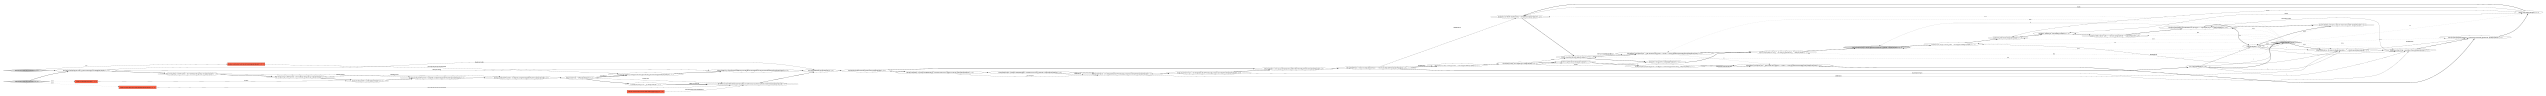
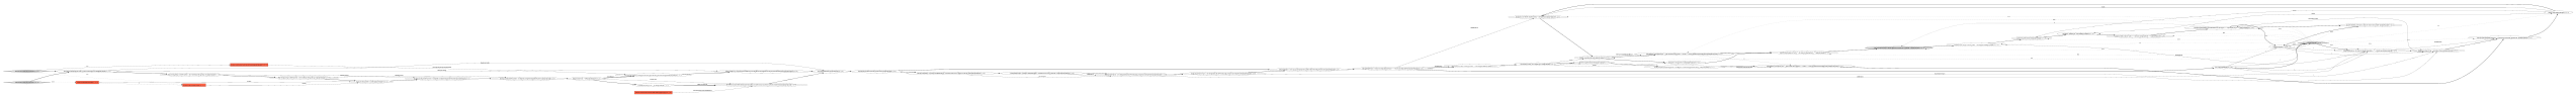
  digraph {
    fontname=Merriweather
    rankdir=LR
    node [fillcolor=white fontname=Merriweather shape=ellipse style=filled]
    edge [fontname=Merriweather style=bold]
    n1 [label="Map<String,String> tableProperties = new HashMap<String,String>(){}@@@13@@@['1', '1', '1']"]
    n2 [label="hiveSyncConfig.useJdbc = useJdbc@@@20@@@['1', '1', '1']"]
    n3 [label="hiveSyncConfig.tableProperties = ConfigUtils.configToString(tableProperties)@@@22@@@['1', '1', '1']"]
    n4 [label="hiveSyncConfig.serdeProperties = ConfigUtils.configToString(serdeProperties)@@@21@@@['1', '1', '1']"]
    n5 [label="String instantTime = \"100\"@@@23@@@['1', '1', '1']"]
    n6 [label="HiveTestUtil.createCOWTable(instantTime,5,useSchemaFromCommitMetadata)@@@24@@@['0', '0', '1']"]
    n7 [label="HiveSyncTool tool = new HiveSyncTool(hiveSyncConfig,HiveTestUtil.getHiveConf(),HiveTestUtil.fileSystem)@@@25@@@['0', '0', '1']"]
    n8 [label="tool.syncHoodieTable()@@@26@@@['1', '1', '1']"]
    n9 [label="hiveDriver.run(\"SHOW CREATE TABLE \" + dbTableName)@@@50@@@['1', '1', '0']"]
    n10 [label="hiveDriver.getResults(results)@@@51@@@['1', '1', '0']"]
    n11 [label="String ddl = String.join(\"\",results)@@@52@@@['1', '1', '0']"]
    n12 [label="SessionState.start(HiveTestUtil.getHiveConf())@@@27@@@['1', '1', '1']"]
    n13 [fillcolor=lightgray label="i < 2@@@39@@@['1', '1', '0']" shape=diamond]
    n14 [fillcolor=lightgray label="assertTrue(ddl.contains(\"'hoodie.datasource.query.type'='snapshot'\"))@@@41@@@['1', '1', '1']"]
    n15 [label="String expectQueryType = expectQueryTypes(i(@@@42@@@['1', '1', '0']"]
    n16 [label="results.clear()@@@36@@@['1', '1', '1']"]
    n17 [label="assertTrue(ddl.contains(\"'hoodie.datasource.query.type'='\" + expectQueryType + \"'\"))@@@54@@@['1', '1', '0']"]
    n18 [label="assertTrue(ddl.toLowerCase().contains(\"create external table\"))@@@55@@@['0', '1', '0']"]
    n19 [label="i++@@@40@@@['1', '1', '0']"]
    n20 [label="hiveDriver.getResults(results)@@@38@@@['1', '1', '1']"]
    n21 [label="assertTrue(ddl.contains(\"'path'='\" + hiveSyncConfig.basePath + \"'\"))@@@40@@@['1', '1', '1']"]
    n22 [label="assertTrue(results.get(results.size() - 1).startsWith(\"transient_lastDdlTime\"))@@@35@@@['1', '1', '1']"]
    n23 [label="String dbTableName = hiveSyncConfig.databaseName + \".\" + tableNames(i(@@@41@@@['1', '1', '0']"]
    n24 [label="hiveDriver.run(\"SHOW CREATE TABLE \" + dbTableName)@@@37@@@['1', '1', '1']"]
    n25 [label="assertEquals(\"EXTERNALTRUE\" + \"last_commit_time_sync101\" + \"tp_0p0\" + \"tp_1p1\",tblPropertiesWithoutDdlTime)@@@47@@@['1', '1', '0']"]
    n26 [label="assertTrue(ddl.contains(\"'path'='\" + hiveSyncConfig.basePath + \"'\"))@@@53@@@['1', '1', '0']"]
    n27 [label="String ddl = String.join(\"\",results)@@@39@@@['0', '0', '1']"]
    n28 [label="assertEquals(\"EXTERNALTRUE\" + \"last_commit_time_sync100\" + \"tp_0p0\" + \"tp_1p1\",tblPropertiesWithoutDdlTime)@@@34@@@['0', '0', '1']"]
    n29 [label="HiveSyncConfig hiveSyncConfig = HiveTestUtil.hiveSyncConfig@@@3@@@['1', '1', '1']"]
    n30 [label="Map<String,String> serdeProperties = new HashMap<String,String>(){}@@@4@@@['1', '1', '1']"]
    n31 [label="String dbTableName = hiveSyncConfig.databaseName + \".\" + hiveSyncConfig.tableName@@@29@@@['1', '1', '1']"]
    n32 [label="hiveDriver.run(\"SHOW TBLPROPERTIES \" + dbTableName)@@@30@@@['0', '0', '1']"]
    n33 [label="int i = 0@@@38@@@['1', '1', '0']"]
    n34 [label="List<String> results = new ArrayList<>()@@@31@@@['0', '0', '1']"]
    n35 [label="String deltaCommitTime = \"101\"@@@24@@@['1', '1', '0']"]
    n36 [label="HiveTestUtil.createMORTable(instantTime,deltaCommitTime,5,true,useSchemaFromCommitMetadata)@@@25@@@['1', '1', '0']"]
    n37 [label="hiveDriver.getResults(results)@@@32@@@['0', '0', '1']"]
    n38 [label="String tblPropertiesWithoutDdlTime = String.join(\"\",results.subList(0,results.size() - 1))@@@33@@@['0', '0', '1']"]
-   n39 [fillcolor=tomato label="boolean useSchemaFromCommitMetadata@@@2@@@['1', '0', '0']" shape=box]
    n40 [label="String(( tableNames = new String((((edu.fdu.CPPDG.tinypdg.pe.ExpressionInfo@163a5d2@@@30@@@['1', '1', '0']"]
    n41 [label="String(( expectQueryTypes = new String((((edu.fdu.CPPDG.tinypdg.pe.ExpressionInfo@163a5db@@@33@@@['1', '1', '0']"]
    n42 [label="Driver hiveDriver = new org.apache.hadoop.hive.ql.Driver(HiveTestUtil.getHiveConf())@@@28@@@['1', '1', '1']"]
    n43 [fillcolor=tomato label="boolean useSchemaFromCommitMetadata@@@2@@@['0', '1', '0']" shape=box]
    n44 [fillcolor=tomato label="boolean useJdbc@@@2@@@['1', '1', '0']" shape=box]
+   n45 [fillcolor=tomato label="boolean useJdbc@@@2@@@['0', '0', '1']" shape=box]
    n46 [fillcolor=tomato label="boolean useSchemaFromCommitMetadata@@@2@@@['0', '0', '1']" shape=box]
    n47 [label="String rtTableName = hiveSyncConfig.tableName + HiveSyncTool.SUFFIX_SNAPSHOT_TABLE@@@29@@@['1', '1', '0']"]
    n48 [fillcolor=lightgray label="testSyncCOWTableWithProperties['0', '0', '1']" shape=diamond]
    n49 [label="String roTableName = hiveSyncConfig.tableName + HiveSyncTool.SUFFIX_READ_OPTIMIZED_TABLE@@@28@@@['1', '1', '0']"]
    n50 [fillcolor=lightgray label="testSyncMORTableWithProperties['1', '0', '0']" shape=diamond]
    n1 -> n2
    n1 -> n3 [label=tableProperties style=solid]
    n2 -> n4
    n3 -> n5
    n4 -> n3
    n5 -> n6
    n5 -> n6 [label=instantTime style=solid]
    n5 -> n35
    n5 -> n36 [label=instantTime style=solid]
    n6 -> n7
    n7 -> n8
    n8 -> n12
    n9 -> n10
    n10 -> n11
    n11 -> n26
    n12 -> n42
    n12 -> n49
    n13 -> n9 [label=true style=dotted]
    n13 -> n10 [label=true style=dotted]
    n13 -> n11 [label=true style=dotted]
    n13 -> n14 [label=true style=dotted]
    n13 -> n15 [label=true style=dotted]
    n13 -> n16 [label=true style=dotted]
    n13 -> n17 [label=true style=dotted]
    n13 -> n18 [label=true style=dotted]
    n13 -> n19 [label=true style=dotted]
    n13 -> n20 [label=true style=dotted]
    n13 -> n21 [label=true style=dotted]
    n13 -> n22 [label=true style=dotted]
    n13 -> n23
    n13 -> n23 [label=true style=dotted]
    n13 -> n24 [label=true style=dotted]
    n13 -> n25 [label=true style=dotted]
    n13 -> n26 [label=true style=dotted]
    n14 -> n9
    n15 -> n17 [label=expectQueryType style=solid]
    n15 -> n22
    n16 -> n10 [label=results style=solid]
    n16 -> n11 [label=results style=solid]
    n16 -> n24 [label=results style=solid]
    n16 -> n24
    n17 -> n14 [label=0 style=dashed]
    n17 -> n18
    n17 -> n19
    n18 -> n19
    n19 -> n13 [label=i style=solid]
    n19 -> n13
    n19 -> n15 [label=i style=solid]
    n19 -> n23 [label=i style=solid]
    n20 -> n25
    n20 -> n25 [label=tblPropertiesWithoutDdlTime style=solid]
    n20 -> n27
    n21 -> n14
    n22 -> n16
    n23 -> n9 [label=dbTableName style=solid]
    n23 -> n15
    n23 -> n22 [label=dbTableName style=solid]
    n24 -> n20
    n25 -> n21
    n25 -> n28 [label=0 style=dashed]
    n26 -> n17
    n27 -> n21
    n28 -> n22
    n29 -> n7 [label=hiveSyncConfig style=solid]
    n29 -> n8 [label=hiveSyncConfig style=solid]
    n29 -> n30
    n30 -> n1
    n30 -> n4 [label=serdeProperties style=solid]
    n31 -> n24 [label=dbTableName style=solid]
    n31 -> n32 [label=dbTableName style=solid]
    n31 -> n32
    n31 -> n33
    n32 -> n34
    n33 -> n13
    n33 -> n13 [label=i style=solid]
    n33 -> n15 [label=i style=solid]
    n33 -> n19 [label=i style=solid]
    n33 -> n23 [label=i style=solid]
    n34 -> n20 [label=results style=solid]
    n34 -> n27 [label=results style=solid]
    n34 -> n37 [label=results style=solid]
    n34 -> n37
    n35 -> n36 [label=deltaCommitTime style=solid]
    n35 -> n36
    n36 -> n8
    n37 -> n38
    n38 -> n28
    n38 -> n28 [label=tblPropertiesWithoutDdlTime style=solid]
-   n39 -> n36 [label=useSchemaFromCommitMetadata style=solid]
    n40 -> n23 [label=tableNames style=solid]
    n40 -> n41
    n41 -> n15 [label=expectQueryTypes style=solid]
    n41 -> n42
    n42 -> n31
    n43 -> n36 [label=useSchemaFromCommitMetadata style=solid]
    n44 -> n2 [label=useJdbc style=solid]
+   n44 -> n45 [label=0 style=dashed]
+   n45 -> n2 [label=useJdbc style=solid]
    n46 -> n6 [label=useSchemaFromCommitMetadata style=solid]
    n47 -> n40
    n47 -> n40 [label=rtTableName style=solid]
    n48 -> n29
+   n48 -> n45 [label=true style=dotted]
    n48 -> n46 [label=true style=solid]
    n49 -> n40 [label=roTableName style=solid]
    n49 -> n47
    n50 -> n29
-   n50 -> n39 [label=true style=dotted]
    n50 -> n44 [label=true style=dotted]
  }
